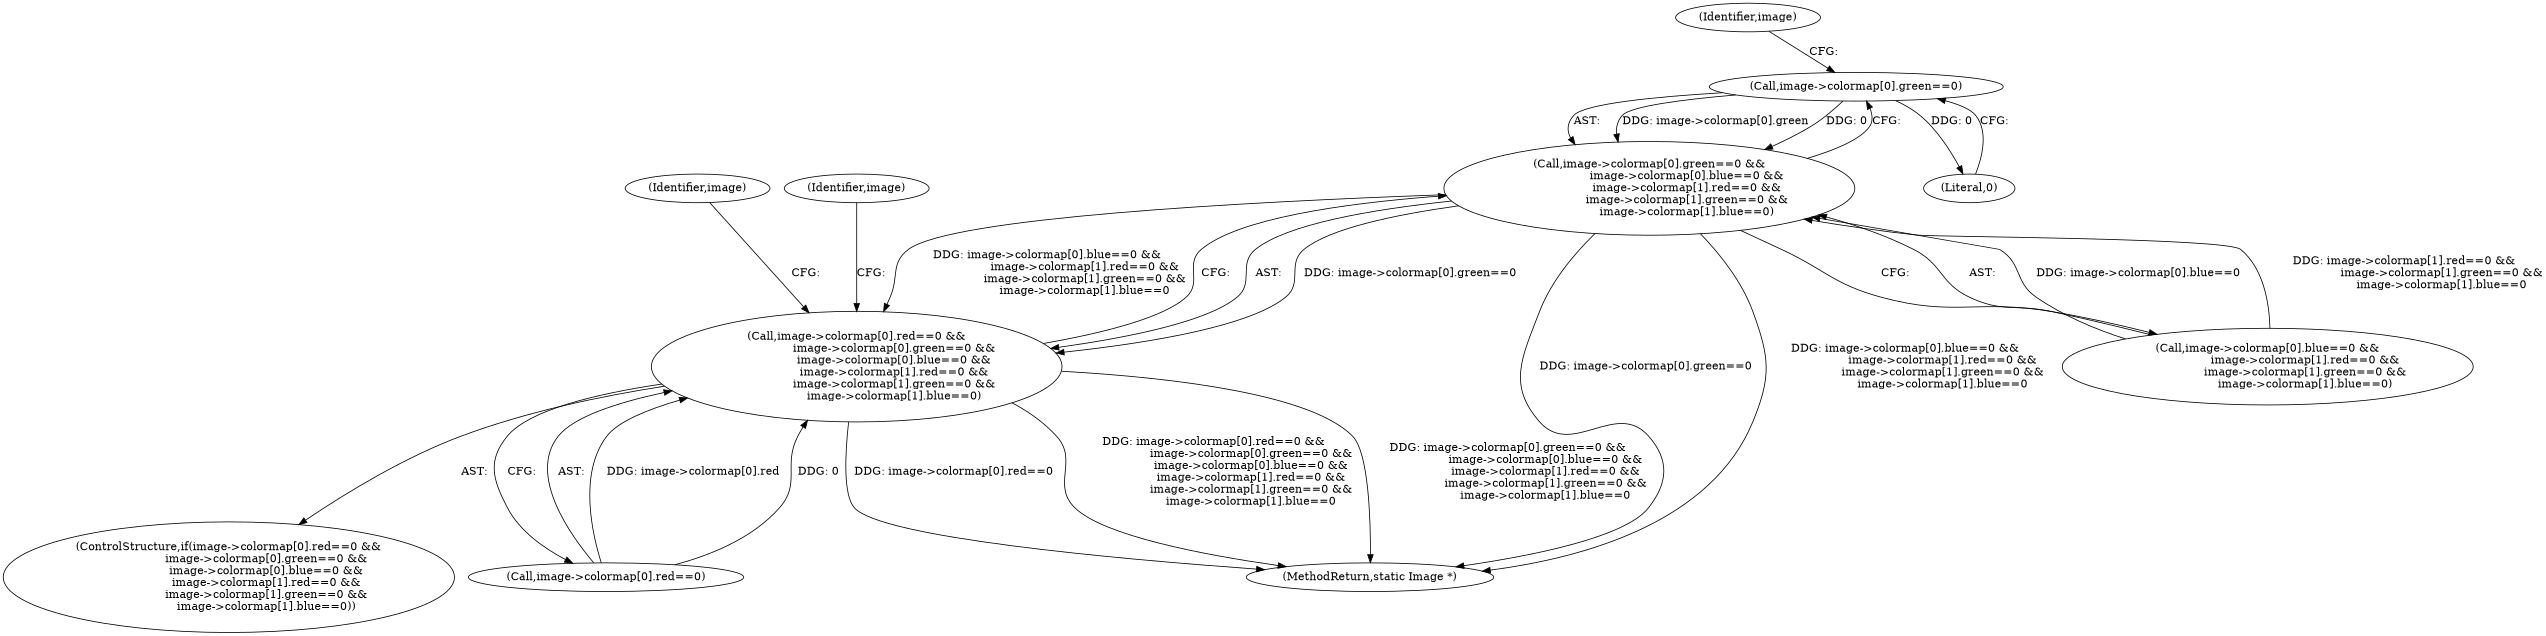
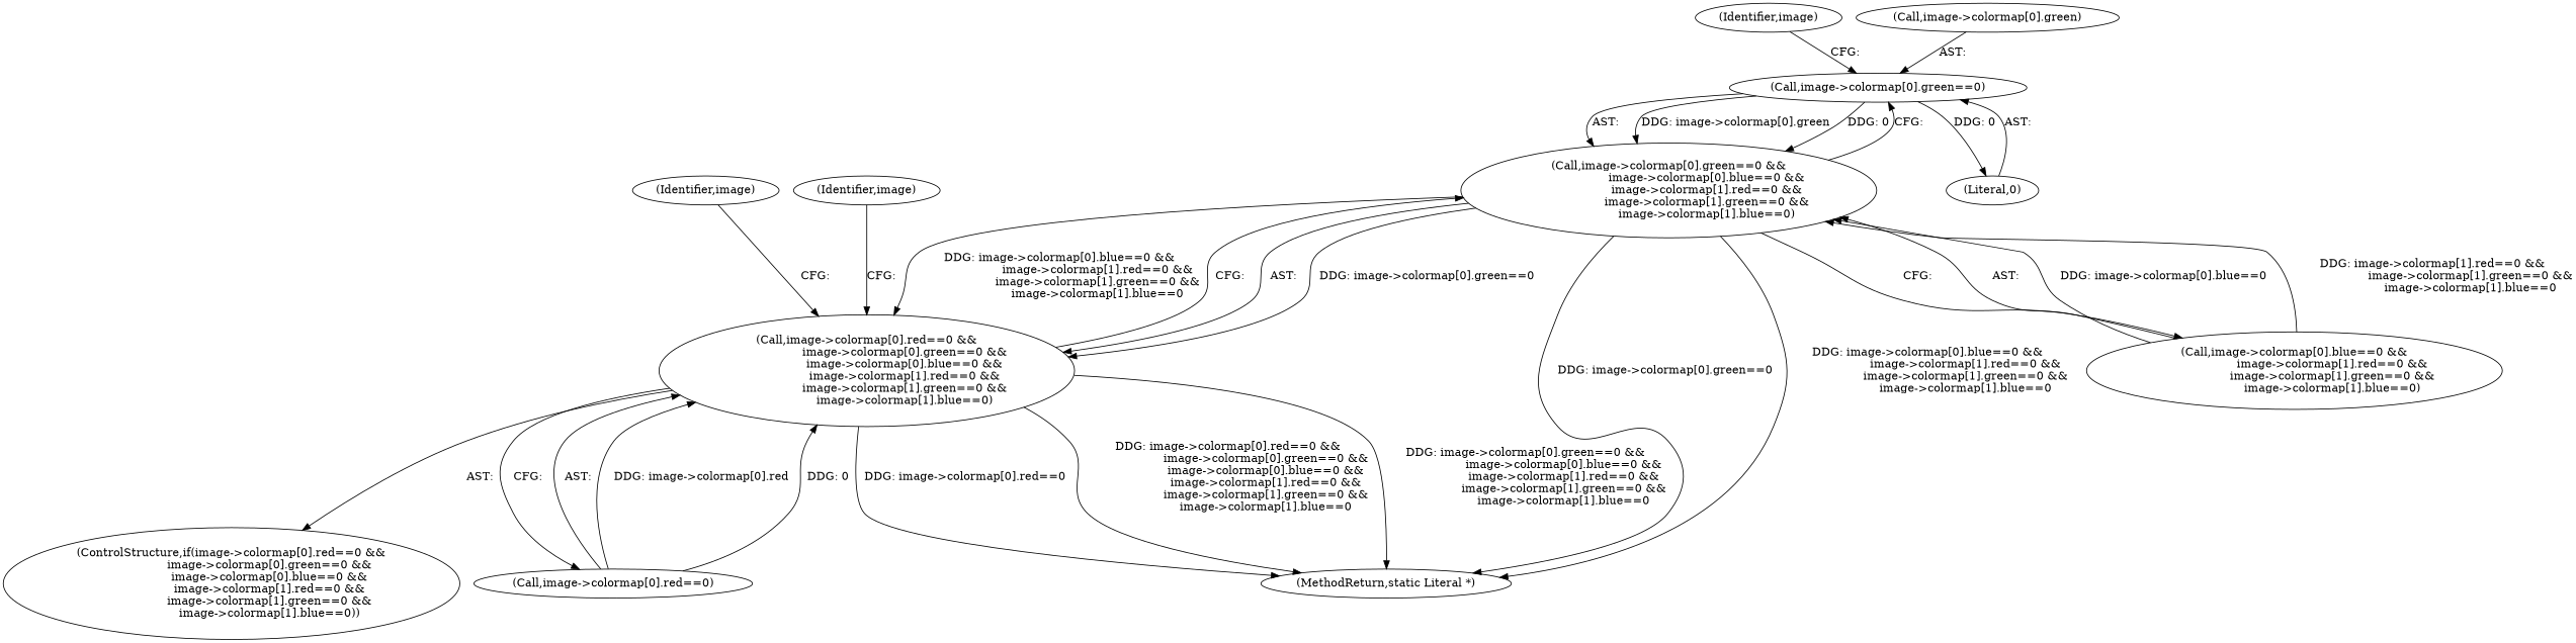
  digraph {
    n1 [label="(Call,image->colormap[0].green==0)"]
    n2 [label="(Call,image->colormap[0].green==0 &&\n                     image->colormap[0].blue==0 &&\n                     image->colormap[1].red==0 &&\n                     image->colormap[1].green==0 &&\n                     image->colormap[1].blue==0)"]
    n3 [label="(Literal,0)"]
-   n4 [label="(MethodReturn,static Image *)"]
+   n4 [label="(MethodReturn,static Literal *)"]
    n5 [label="(Call,image->colormap[0].red==0 &&\n                     image->colormap[0].green==0 &&\n                     image->colormap[0].blue==0 &&\n                     image->colormap[1].red==0 &&\n                     image->colormap[1].green==0 &&\n                     image->colormap[1].blue==0)"]
    n6 [label="(Call,image->colormap[0].blue==0 &&\n                     image->colormap[1].red==0 &&\n                     image->colormap[1].green==0 &&\n                     image->colormap[1].blue==0)"]
    n7 [label="(ControlStructure,if(image->colormap[0].red==0 &&\n                     image->colormap[0].green==0 &&\n                     image->colormap[0].blue==0 &&\n                     image->colormap[1].red==0 &&\n                     image->colormap[1].green==0 &&\n                     image->colormap[1].blue==0))"]
    n8 [label="(Call,image->colormap[0].red==0)"]
    n9 [label="(Identifier,image)"]
    n10 [label="(Identifier,image)"]
    n11 [label="(Identifier,image)"]
+   n12 [label="(Call,image->colormap[0].green)"]
    n1 -> n2 [label="AST: "]
    n1 -> n2 [label="DDG: image->colormap[0].green"]
    n1 -> n2 [label="DDG: 0"]
    n1 -> n3 [label="DDG: 0"]
    n2 -> n1 [label="CFG: "]
    n2 -> n4 [label="DDG: image->colormap[0].green==0"]
    n2 -> n4 [label="DDG: image->colormap[0].blue==0 &&\n                     image->colormap[1].red==0 &&\n                     image->colormap[1].green==0 &&\n                     image->colormap[1].blue==0"]
    n2 -> n5 [label="AST: "]
    n2 -> n5 [label="DDG: image->colormap[0].green==0"]
    n2 -> n5 [label="DDG: image->colormap[0].blue==0 &&\n                     image->colormap[1].red==0 &&\n                     image->colormap[1].green==0 &&\n                     image->colormap[1].blue==0"]
    n2 -> n6 [label="CFG: "]
-   n3 -> n1 [label="CFG: "]
+   n3 -> n1 [label="AST: "]
    n5 -> n2 [label="CFG: "]
    n5 -> n4 [label="DDG: image->colormap[0].red==0 &&\n                     image->colormap[0].green==0 &&\n                     image->colormap[0].blue==0 &&\n                     image->colormap[1].red==0 &&\n                     image->colormap[1].green==0 &&\n                     image->colormap[1].blue==0"]
    n5 -> n4 [label="DDG: image->colormap[0].green==0 &&\n                     image->colormap[0].blue==0 &&\n                     image->colormap[1].red==0 &&\n                     image->colormap[1].green==0 &&\n                     image->colormap[1].blue==0"]
    n5 -> n4 [label="DDG: image->colormap[0].red==0"]
    n5 -> n7 [label="AST: "]
    n5 -> n8 [label="CFG: "]
    n6 -> n2 [label="AST: "]
    n6 -> n2 [label="DDG: image->colormap[0].blue==0"]
    n6 -> n2 [label="DDG: image->colormap[1].red==0 &&\n                     image->colormap[1].green==0 &&\n                     image->colormap[1].blue==0"]
    n8 -> n5 [label="AST: "]
    n8 -> n5 [label="DDG: image->colormap[0].red"]
    n8 -> n5 [label="DDG: 0"]
    n9 -> n5 [label="CFG: "]
    n10 -> n5 [label="CFG: "]
    n11 -> n1 [label="CFG: "]
+   n12 -> n1 [label="AST: "]
  }
